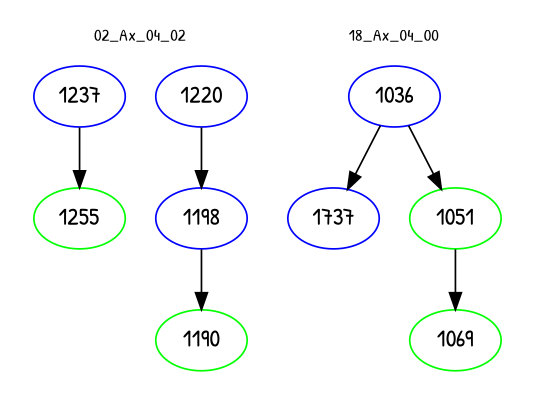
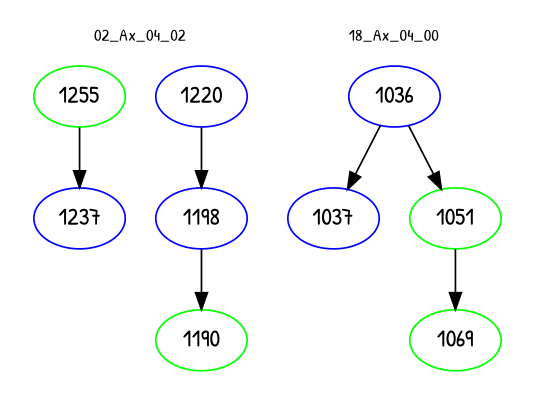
  digraph {
    fontname="Patrick Hand"
    node [color=blue fontname="Patrick Hand"]
    edge [color=black fontname="Patrick Hand"]
    n1 [label=1220]
    n2 [label=1198]
    n3 [label=1237]
    n4 [color=green label=1190]
    n5 [color=green label=1255]
    n6 [label=1036]
-   n7 [label=1737]
+   n7 [label=1037]
    n8 [color=green label=1051]
    n9 [color=green label=1069]
    subgraph cluster_1 {
      color=white
      fontsize=10
      label="02_Ax_04_02"
      n1
      n2
      n3
      n4
      n5
    }
    subgraph cluster_2 {
      color=white
      fontsize=10
      label="18_Ax_04_00"
      n6
      n7
      n8
      n9
    }
    n1 -> n2
    n2 -> n4
-   n3 -> n5
+   n5 -> n3
    n6 -> n7
    n6 -> n8
    n8 -> n9
  }
